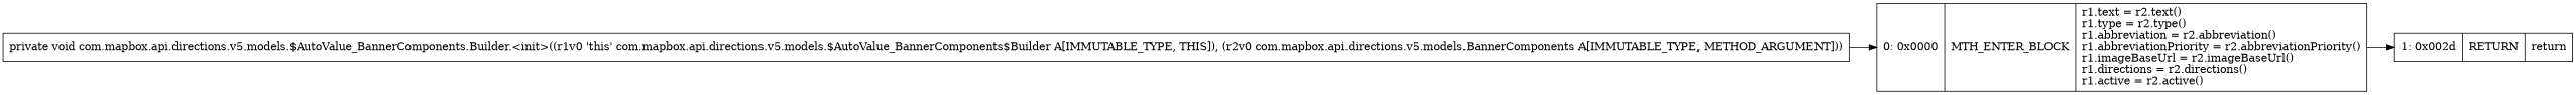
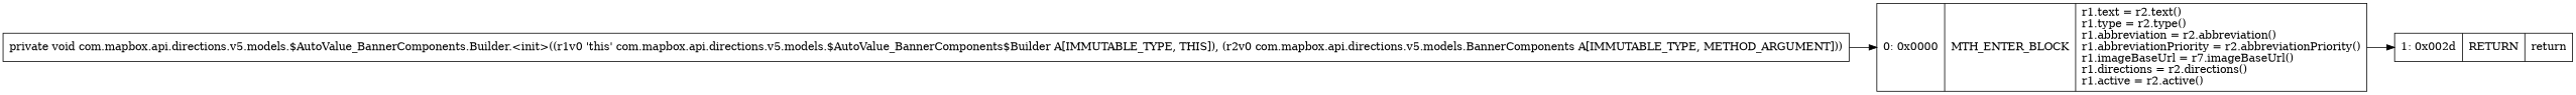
  digraph {
    rankdir=LR
    node [shape=record]
-   n1 [label="{0\:\ 0x0000|MTH_ENTER_BLOCK\l|r1.text = r2.text()\lr1.type = r2.type()\lr1.abbreviation = r2.abbreviation()\lr1.abbreviationPriority = r2.abbreviationPriority()\lr1.imageBaseUrl = r2.imageBaseUrl()\lr1.directions = r2.directions()\lr1.active = r2.active()\l}"]
+   n1 [label="{0\:\ 0x0000|MTH_ENTER_BLOCK\l|r1.text = r2.text()\lr1.type = r2.type()\lr1.abbreviation = r2.abbreviation()\lr1.abbreviationPriority = r2.abbreviationPriority()\lr1.imageBaseUrl = r7.imageBaseUrl()\lr1.directions = r2.directions()\lr1.active = r2.active()\l}"]
    n2 [label="{1\:\ 0x002d|RETURN\l|return\l}"]
    n3 [label="{private void com.mapbox.api.directions.v5.models.$AutoValue_BannerComponents.Builder.\<init\>((r1v0 'this' com.mapbox.api.directions.v5.models.$AutoValue_BannerComponents$Builder A[IMMUTABLE_TYPE, THIS]), (r2v0 com.mapbox.api.directions.v5.models.BannerComponents A[IMMUTABLE_TYPE, METHOD_ARGUMENT])) }"]
    n1 -> n2
    n3 -> n1
  }
